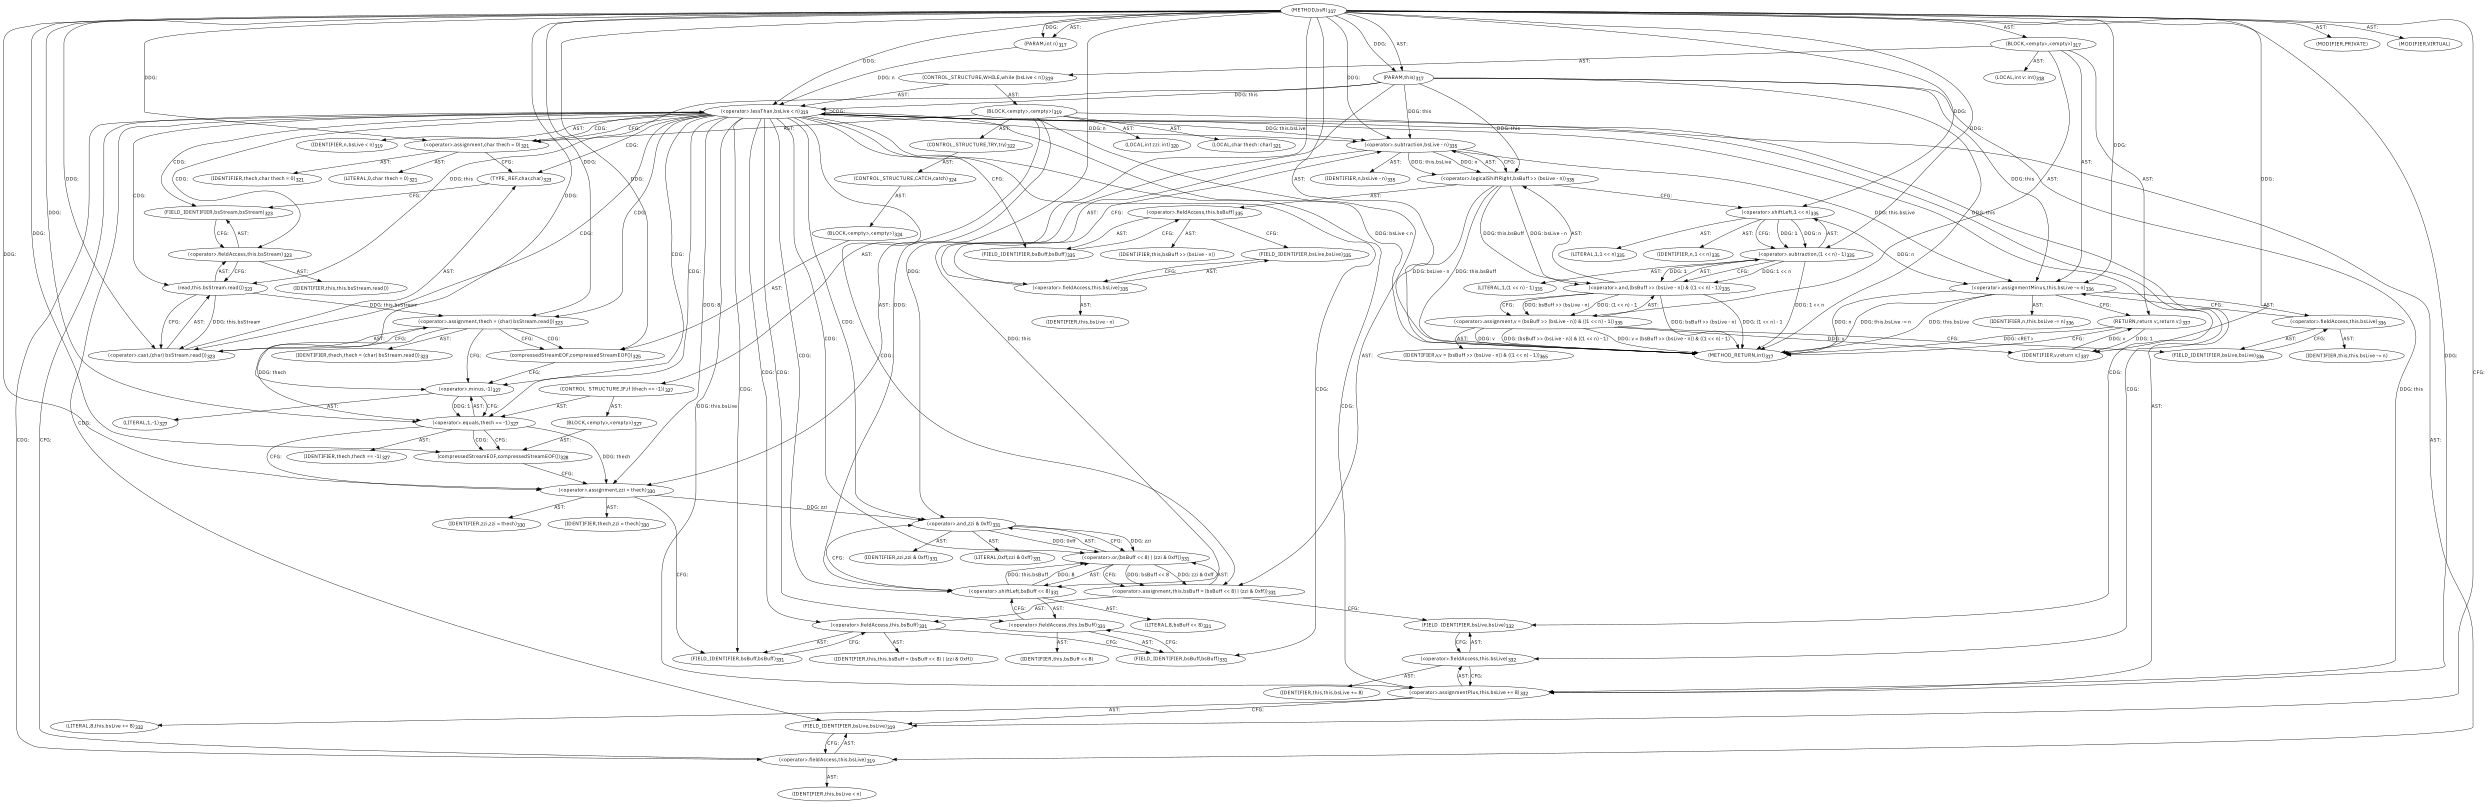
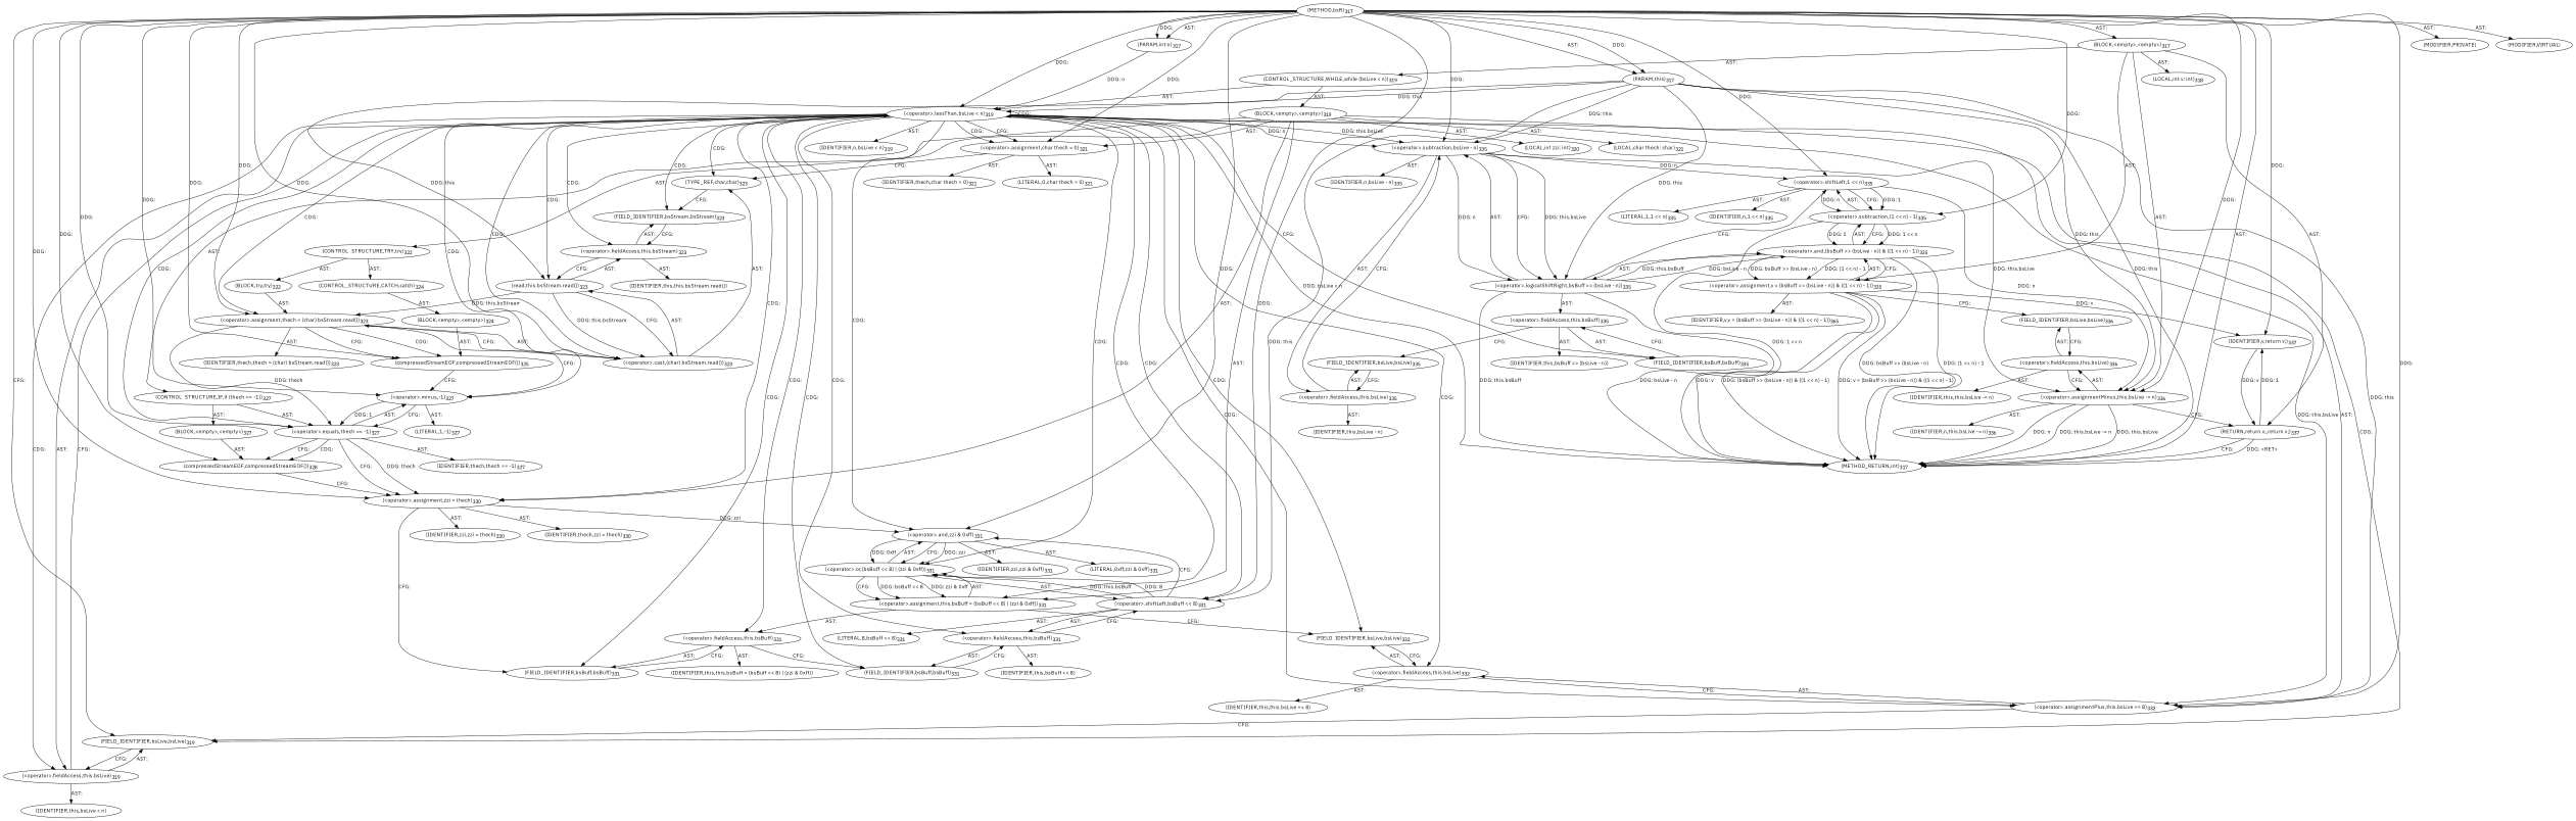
  digraph {
    fontname="IBM Plex Sans"
    node [fontname="IBM Plex Sans"]
    edge [fontname="IBM Plex Sans"]
    n1 [label=<(METHOD,bsR)<SUB>317</SUB>>]
    n2 [label=<(PARAM,this)<SUB>317</SUB>>]
    n3 [label=<(PARAM,int n)<SUB>317</SUB>>]
    n4 [label=<(BLOCK,&lt;empty&gt;,&lt;empty&gt;)<SUB>317</SUB>>]
    n5 [label=<(&lt;operator&gt;.lessThan,bsLive &lt; n)<SUB>319</SUB>>]
    n6 [label=<(FIELD_IDENTIFIER,bsLive,bsLive)<SUB>319</SUB>>]
    n7 [label=<(&lt;operator&gt;.assignment,char thech = 0)<SUB>321</SUB>>]
    n8 [label=<(&lt;operator&gt;.assignment,thech = (char) bsStream.read())<SUB>323</SUB>>]
    n9 [label=<(&lt;operator&gt;.cast,(char) bsStream.read())<SUB>323</SUB>>]
    n10 [label=<(compressedStreamEOF,compressedStreamEOF())<SUB>325</SUB>>]
    n11 [label=<(&lt;operator&gt;.equals,thech == -1)<SUB>327</SUB>>]
    n12 [label=<(&lt;operator&gt;.minus,-1)<SUB>327</SUB>>]
    n13 [label=<(compressedStreamEOF,compressedStreamEOF())<SUB>328</SUB>>]
    n14 [label=<(&lt;operator&gt;.assignment,zzi = thech)<SUB>330</SUB>>]
    n15 [label=<(&lt;operator&gt;.shiftLeft,bsBuff &lt;&lt; 8)<SUB>331</SUB>>]
    n16 [label=<(&lt;operator&gt;.and,zzi &amp; 0xff)<SUB>331</SUB>>]
    n17 [label=<(&lt;operator&gt;.assignmentPlus,this.bsLive += 8)<SUB>332</SUB>>]
    n18 [label=<(&lt;operator&gt;.subtraction,bsLive - n)<SUB>335</SUB>>]
    n19 [label=<(&lt;operator&gt;.subtraction,(1 &lt;&lt; n) - 1)<SUB>335</SUB>>]
    n20 [label=<(&lt;operator&gt;.shiftLeft,1 &lt;&lt; n)<SUB>335</SUB>>]
    n21 [label=<(&lt;operator&gt;.assignmentMinus,this.bsLive -= n)<SUB>336</SUB>>]
    n22 [label=<(IDENTIFIER,v,return v;)<SUB>337</SUB>>]
    n23 [label=<(MODIFIER,PRIVATE)>]
    n24 [label=<(MODIFIER,VIRTUAL)>]
    n25 [label=<(METHOD_RETURN,int)<SUB>317</SUB>>]
    n26 [label=<(read,this.bsStream.read())<SUB>323</SUB>>]
    n27 [label=<(&lt;operator&gt;.logicalShiftRight,bsBuff &gt;&gt; (bsLive - n))<SUB>335</SUB>>]
    n28 [label=<(LOCAL,int v: int)<SUB>318</SUB>>]
    n29 [label=<(CONTROL_STRUCTURE,WHILE,while (bsLive &lt; n))<SUB>319</SUB>>]
    n30 [label=<(&lt;operator&gt;.assignment,v = (bsBuff &gt;&gt; (bsLive - n)) &amp; ((1 &lt;&lt; n) - 1))<SUB>335</SUB>>]
    n31 [label=<(RETURN,return v;,return v;)<SUB>337</SUB>>]
    n32 [label=<(&lt;operator&gt;.fieldAccess,this.bsLive)<SUB>319</SUB>>]
    n33 [label=<(IDENTIFIER,n,bsLive &lt; n)<SUB>319</SUB>>]
    n34 [label=<(TYPE_REF,char,char)<SUB>323</SUB>>]
    n35 [label=<(&lt;operator&gt;.fieldAccess,this.bsStream)<SUB>323</SUB>>]
    n36 [label=<(FIELD_IDENTIFIER,bsStream,bsStream)<SUB>323</SUB>>]
    n37 [label=<(&lt;operator&gt;.assignment,this.bsBuff = (bsBuff &lt;&lt; 8) | (zzi &amp; 0xff))<SUB>331</SUB>>]
    n38 [label=<(&lt;operator&gt;.fieldAccess,this.bsBuff)<SUB>331</SUB>>]
    n39 [label=<(FIELD_IDENTIFIER,bsBuff,bsBuff)<SUB>331</SUB>>]
    n40 [label=<(&lt;operator&gt;.or,(bsBuff &lt;&lt; 8) | (zzi &amp; 0xff))<SUB>331</SUB>>]
    n41 [label=<(&lt;operator&gt;.fieldAccess,this.bsBuff)<SUB>331</SUB>>]
    n42 [label=<(FIELD_IDENTIFIER,bsBuff,bsBuff)<SUB>331</SUB>>]
    n43 [label=<(&lt;operator&gt;.fieldAccess,this.bsLive)<SUB>332</SUB>>]
    n44 [label=<(FIELD_IDENTIFIER,bsLive,bsLive)<SUB>332</SUB>>]
    n45 [label=<(FIELD_IDENTIFIER,bsBuff,bsBuff)<SUB>335</SUB>>]
    n46 [label=<(IDENTIFIER,thech,char thech = 0)<SUB>321</SUB>>]
    n47 [label=<(LITERAL,0,char thech = 0)<SUB>321</SUB>>]
    n48 [label=<(IDENTIFIER,thech,thech = (char) bsStream.read())<SUB>323</SUB>>]
    n49 [label=<(IDENTIFIER,thech,thech == -1)<SUB>327</SUB>>]
    n50 [label=<(LITERAL,1,-1)<SUB>327</SUB>>]
    n51 [label=<(IDENTIFIER,zzi,zzi = thech)<SUB>330</SUB>>]
    n52 [label=<(IDENTIFIER,thech,zzi = thech)<SUB>330</SUB>>]
    n53 [label=<(LITERAL,8,bsBuff &lt;&lt; 8)<SUB>331</SUB>>]
    n54 [label=<(IDENTIFIER,zzi,zzi &amp; 0xff)<SUB>331</SUB>>]
    n55 [label=<(LITERAL,0xff,zzi &amp; 0xff)<SUB>331</SUB>>]
-   n56 [label=<(LITERAL,8,this.bsLive += 8)<SUB>332</SUB>>]
    n57 [label=<(&lt;operator&gt;.fieldAccess,this.bsLive)<SUB>335</SUB>>]
    n58 [label=<(IDENTIFIER,n,bsLive - n)<SUB>335</SUB>>]
    n59 [label=<(&lt;operator&gt;.and,(bsBuff &gt;&gt; (bsLive - n)) &amp; ((1 &lt;&lt; n) - 1))<SUB>335</SUB>>]
-   n60 [label=<(LITERAL,1,(1 &lt;&lt; n) - 1)<SUB>335</SUB>>]
    n61 [label=<(LITERAL,1,1 &lt;&lt; n)<SUB>335</SUB>>]
    n62 [label=<(IDENTIFIER,n,1 &lt;&lt; n)<SUB>335</SUB>>]
    n63 [label=<(&lt;operator&gt;.fieldAccess,this.bsLive)<SUB>336</SUB>>]
    n64 [label=<(IDENTIFIER,n,this.bsLive -= n)<SUB>336</SUB>>]
    n65 [label=<(&lt;operator&gt;.fieldAccess,this.bsBuff)<SUB>335</SUB>>]
    n66 [label=<(BLOCK,&lt;empty&gt;,&lt;empty&gt;)<SUB>319</SUB>>]
    n67 [label=<(IDENTIFIER,v,v = (bsBuff &gt;&gt; (bsLive - n)) &amp; ((1 &lt;&lt; n) - 1))<SUB>365</SUB>>]
    n68 [label=<(FIELD_IDENTIFIER,bsLive,bsLive)<SUB>336</SUB>>]
    n69 [label=<(LOCAL,int zzi: int)<SUB>320</SUB>>]
    n70 [label=<(LOCAL,char thech: char)<SUB>321</SUB>>]
    n71 [label=<(CONTROL_STRUCTURE,TRY,try)<SUB>322</SUB>>]
    n72 [label=<(CONTROL_STRUCTURE,IF,if (thech == -1))<SUB>327</SUB>>]
    n73 [label=<(IDENTIFIER,this,bsLive &lt; n)>]
    n74 [label=<(IDENTIFIER,this,this.bsStream.read())>]
    n75 [label=<(IDENTIFIER,this,this.bsBuff = (bsBuff &lt;&lt; 8) | (zzi &amp; 0xff))>]
    n76 [label=<(IDENTIFIER,this,bsBuff &lt;&lt; 8)>]
    n77 [label=<(IDENTIFIER,this,this.bsLive += 8)>]
+   n78 [label=<(BLOCK,try,try)<SUB>322</SUB>>]
    n79 [label=<(CONTROL_STRUCTURE,CATCH,catch)<SUB>324</SUB>>]
    n80 [label=<(BLOCK,&lt;empty&gt;,&lt;empty&gt;)<SUB>327</SUB>>]
    n81 [label=<(BLOCK,&lt;empty&gt;,&lt;empty&gt;)<SUB>324</SUB>>]
    n82 [label=<(IDENTIFIER,this,bsBuff &gt;&gt; (bsLive - n))>]
    n83 [label=<(FIELD_IDENTIFIER,bsLive,bsLive)<SUB>335</SUB>>]
    n84 [label=<(IDENTIFIER,this,bsLive - n)>]
    n85 [label=<(IDENTIFIER,this,this.bsLive -= n)>]
    n1 -> n2 [label="AST: "]
    n1 -> n2 [label="DDG: "]
    n1 -> n3 [label="AST: "]
    n1 -> n3 [label="DDG: "]
    n1 -> n4 [label="AST: "]
    n1 -> n5 [label="DDG: "]
    n1 -> n6 [label="CFG: "]
    n1 -> n7 [label="DDG: "]
    n1 -> n8 [label="DDG: "]
    n1 -> n9 [label="DDG: "]
    n1 -> n10 [label="DDG: "]
    n1 -> n11 [label="DDG: "]
    n1 -> n12 [label="DDG: "]
    n1 -> n13 [label="DDG: "]
    n1 -> n14 [label="DDG: "]
    n1 -> n15 [label="DDG: "]
    n1 -> n16 [label="DDG: "]
    n1 -> n17 [label="DDG: "]
    n1 -> n18 [label="DDG: "]
    n1 -> n19 [label="DDG: "]
    n1 -> n20 [label="DDG: "]
    n1 -> n21 [label="DDG: "]
    n1 -> n22 [label="DDG: "]
    n1 -> n23 [label="AST: "]
    n1 -> n24 [label="AST: "]
    n1 -> n25 [label="AST: "]
    n2 -> n5 [label="DDG: this"]
    n2 -> n15 [label="DDG: this"]
    n2 -> n17 [label="DDG: this"]
    n2 -> n18 [label="DDG: this"]
    n2 -> n21 [label="DDG: this"]
    n2 -> n25 [label="DDG: this"]
    n2 -> n26 [label="DDG: this"]
    n2 -> n27 [label="DDG: this"]
    n3 -> n5 [label="DDG: n"]
    n4 -> n21 [label="AST: "]
    n4 -> n28 [label="AST: "]
    n4 -> n29 [label="AST: "]
    n4 -> n30 [label="AST: "]
    n4 -> n31 [label="AST: "]
    n5 -> n5 [label="CDG: "]
    n5 -> n6 [label="CDG: "]
    n5 -> n7 [label="CFG: "]
    n5 -> n7 [label="CDG: "]
    n5 -> n8 [label="CDG: "]
    n5 -> n9 [label="CDG: "]
    n5 -> n11 [label="CDG: "]
    n5 -> n12 [label="CDG: "]
-   n5 -> n14 [label="DDG: 8"]
+   n5 -> n14 [label="CDG: "]
    n5 -> n15 [label="CDG: "]
    n5 -> n16 [label="CDG: "]
    n5 -> n17 [label="DDG: this.bsLive"]
    n5 -> n17 [label="CDG: "]
    n5 -> n18 [label="DDG: this.bsLive"]
    n5 -> n18 [label="DDG: n"]
    n5 -> n25 [label="DDG: bsLive &lt; n"]
    n5 -> n26 [label="CDG: "]
    n5 -> n32 [label="AST: "]
    n5 -> n32 [label="CDG: "]
    n5 -> n33 [label="AST: "]
    n5 -> n34 [label="CDG: "]
    n5 -> n35 [label="CDG: "]
    n5 -> n36 [label="CDG: "]
    n5 -> n37 [label="CDG: "]
    n5 -> n38 [label="CDG: "]
    n5 -> n39 [label="CDG: "]
    n5 -> n40 [label="CDG: "]
    n5 -> n41 [label="CDG: "]
    n5 -> n42 [label="CDG: "]
    n5 -> n43 [label="CDG: "]
    n5 -> n44 [label="CDG: "]
    n5 -> n45 [label="CFG: "]
    n6 -> n32 [label="CFG: "]
    n7 -> n34 [label="CFG: "]
    n7 -> n46 [label="AST: "]
    n7 -> n47 [label="AST: "]
    n8 -> n9 [label="AST: "]
    n8 -> n10 [label="CFG: "]
    n8 -> n10 [label="CDG: "]
    n8 -> n11 [label="DDG: thech"]
    n8 -> n12 [label="CFG: "]
    n8 -> n48 [label="AST: "]
    n9 -> n8 [label="CFG: "]
    n9 -> n26 [label="AST: "]
    n9 -> n34 [label="AST: "]
    n10 -> n12 [label="CFG: "]
    n11 -> n12 [label="AST: "]
    n11 -> n13 [label="CFG: "]
    n11 -> n13 [label="CDG: "]
    n11 -> n14 [label="CFG: "]
    n11 -> n14 [label="DDG: thech"]
    n11 -> n49 [label="AST: "]
    n12 -> n11 [label="CFG: "]
    n12 -> n11 [label="DDG: 1"]
    n12 -> n50 [label="AST: "]
    n13 -> n14 [label="CFG: "]
    n14 -> n16 [label="DDG: zzi"]
    n14 -> n39 [label="CFG: "]
    n14 -> n51 [label="AST: "]
    n14 -> n52 [label="AST: "]
    n15 -> n16 [label="CFG: "]
    n15 -> n40 [label="DDG: this.bsBuff"]
    n15 -> n40 [label="DDG: 8"]
    n15 -> n41 [label="AST: "]
    n15 -> n53 [label="AST: "]
    n16 -> n40 [label="CFG: "]
    n16 -> n40 [label="DDG: zzi"]
    n16 -> n40 [label="DDG: 0xff"]
    n16 -> n54 [label="AST: "]
    n16 -> n55 [label="AST: "]
    n17 -> n6 [label="CFG: "]
    n17 -> n43 [label="AST: "]
-   n17 -> n56 [label="AST: "]
+   n18 -> n20 [label="DDG: n"]
    n18 -> n21 [label="DDG: this.bsLive"]
    n18 -> n27 [label="CFG: "]
    n18 -> n27 [label="DDG: this.bsLive"]
    n18 -> n27 [label="DDG: n"]
    n18 -> n57 [label="AST: "]
    n18 -> n58 [label="AST: "]
    n19 -> n20 [label="AST: "]
    n19 -> n25 [label="DDG: 1 &lt;&lt; n"]
    n19 -> n59 [label="CFG: "]
    n19 -> n59 [label="DDG: 1 &lt;&lt; n"]
    n19 -> n59 [label="DDG: 1"]
-   n19 -> n60 [label="AST: "]
    n20 -> n19 [label="CFG: "]
    n20 -> n19 [label="DDG: 1"]
    n20 -> n19 [label="DDG: n"]
    n20 -> n21 [label="DDG: n"]
    n20 -> n61 [label="AST: "]
    n20 -> n62 [label="AST: "]
    n21 -> n25 [label="DDG: this.bsLive"]
    n21 -> n25 [label="DDG: n"]
    n21 -> n25 [label="DDG: this.bsLive -= n"]
    n21 -> n31 [label="CFG: "]
    n21 -> n63 [label="AST: "]
    n21 -> n64 [label="AST: "]
    n22 -> n31 [label="DDG: v"]
    n26 -> n8 [label="DDG: this.bsStream"]
    n26 -> n9 [label="CFG: "]
    n26 -> n9 [label="DDG: this.bsStream"]
    n26 -> n35 [label="AST: "]
    n27 -> n18 [label="AST: "]
    n27 -> n20 [label="CFG: "]
    n27 -> n25 [label="DDG: this.bsBuff"]
    n27 -> n25 [label="DDG: bsLive - n"]
    n27 -> n59 [label="DDG: this.bsBuff"]
    n27 -> n59 [label="DDG: bsLive - n"]
    n27 -> n65 [label="AST: "]
    n29 -> n5 [label="AST: "]
    n29 -> n66 [label="AST: "]
    n30 -> n22 [label="DDG: v"]
    n30 -> n25 [label="DDG: v"]
    n30 -> n25 [label="DDG: (bsBuff &gt;&gt; (bsLive - n)) &amp; ((1 &lt;&lt; n) - 1)"]
    n30 -> n25 [label="DDG: v = (bsBuff &gt;&gt; (bsLive - n)) &amp; ((1 &lt;&lt; n) - 1)"]
    n30 -> n59 [label="AST: "]
    n30 -> n67 [label="AST: "]
    n30 -> n68 [label="CFG: "]
    n31 -> n22 [label="DDG: 1"]
    n31 -> n25 [label="CFG: "]
    n31 -> n25 [label="DDG: &lt;RET&gt;"]
    n32 -> n5 [label="CFG: "]
    n32 -> n6 [label="AST: "]
    n32 -> n73 [label="AST: "]
    n34 -> n36 [label="CFG: "]
    n35 -> n26 [label="CFG: "]
    n35 -> n36 [label="AST: "]
    n35 -> n74 [label="AST: "]
    n36 -> n35 [label="CFG: "]
    n37 -> n38 [label="AST: "]
    n37 -> n40 [label="AST: "]
    n37 -> n44 [label="CFG: "]
    n38 -> n39 [label="AST: "]
    n38 -> n42 [label="CFG: "]
    n38 -> n75 [label="AST: "]
    n39 -> n38 [label="CFG: "]
    n40 -> n15 [label="AST: "]
    n40 -> n16 [label="AST: "]
    n40 -> n37 [label="CFG: "]
    n40 -> n37 [label="DDG: bsBuff &lt;&lt; 8"]
    n40 -> n37 [label="DDG: zzi &amp; 0xff"]
    n41 -> n15 [label="CFG: "]
    n41 -> n42 [label="AST: "]
    n41 -> n76 [label="AST: "]
    n42 -> n41 [label="CFG: "]
    n43 -> n17 [label="CFG: "]
    n43 -> n44 [label="AST: "]
    n43 -> n77 [label="AST: "]
    n44 -> n43 [label="CFG: "]
    n45 -> n65 [label="CFG: "]
    n57 -> n18 [label="CFG: "]
    n57 -> n83 [label="AST: "]
    n57 -> n84 [label="AST: "]
    n59 -> n19 [label="AST: "]
    n59 -> n25 [label="DDG: bsBuff &gt;&gt; (bsLive - n)"]
    n59 -> n25 [label="DDG: (1 &lt;&lt; n) - 1"]
    n59 -> n27 [label="AST: "]
    n59 -> n30 [label="CFG: "]
    n59 -> n30 [label="DDG: bsBuff &gt;&gt; (bsLive - n)"]
    n59 -> n30 [label="DDG: (1 &lt;&lt; n) - 1"]
    n63 -> n21 [label="CFG: "]
    n63 -> n68 [label="AST: "]
    n63 -> n85 [label="AST: "]
    n65 -> n45 [label="AST: "]
    n65 -> n82 [label="AST: "]
    n65 -> n83 [label="CFG: "]
    n66 -> n7 [label="AST: "]
    n66 -> n14 [label="AST: "]
    n66 -> n17 [label="AST: "]
    n66 -> n37 [label="AST: "]
    n66 -> n69 [label="AST: "]
    n66 -> n70 [label="AST: "]
    n66 -> n71 [label="AST: "]
    n66 -> n72 [label="AST: "]
    n68 -> n63 [label="CFG: "]
+   n71 -> n78 [label="AST: "]
    n71 -> n79 [label="AST: "]
    n72 -> n11 [label="AST: "]
    n72 -> n80 [label="AST: "]
+   n78 -> n8 [label="AST: "]
    n79 -> n81 [label="AST: "]
    n80 -> n13 [label="AST: "]
    n81 -> n10 [label="AST: "]
    n83 -> n57 [label="CFG: "]
  }
